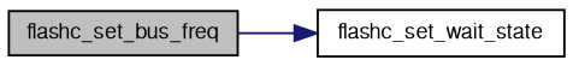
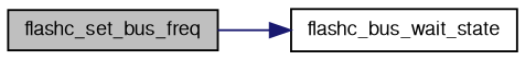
  digraph {
    rankdir=LR
    node [color=black fontname=FreeSans fontsize=10 shape=record style=filled]
    n1 [fillcolor=grey75 fontcolor=black height=0.2 label=flashc_set_bus_freq width=0.4]
-   n2 [fillcolor=white height=0.2 label=flashc_set_wait_state width=0.4]
+   n2 [fillcolor=white height=0.2 label=flashc_bus_wait_state width=0.4]
    n1 -> n2 [color=midnightblue fontname=FreeSans fontsize=10 labelfontname=FreeSans labelfontsize=10 style=solid]
  }
